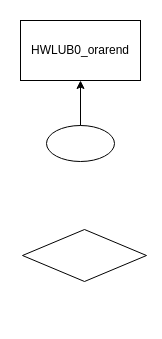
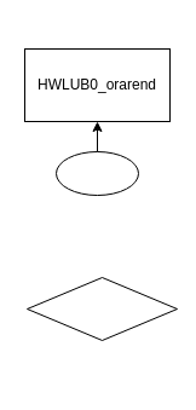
  <mxCell id="0" />
  <mxCell id="1" parent="0" />
- <mxCell id="2" value="HWLUB0_orarend" style="rounded=0;whiteSpace=wrap;html=1;" vertex="1" parent="1"><mxGeometry x="20" y="20" width="120" height="60" as="geometry" /></mxCell>
+ <mxCell id="2" value="HWLUB0_orarend" style="rounded=0;whiteSpace=wrap;html=1;" vertex="1" parent="1"><mxGeometry x="20" y="40" width="120" height="60" as="geometry" /></mxCell>
  <mxCell id="3" value="" style="rhombus;whiteSpace=wrap;html=1;rotation=90;" vertex="1" parent="1"><mxGeometry x="58" y="193" width="52" height="124" as="geometry" /></mxCell>
  <mxCell id="4" value="" style="ellipse;whiteSpace=wrap;html=1;" vertex="1" parent="1"><mxGeometry x="46" y="125" width="68" height="36" as="geometry" /></mxCell>
  <mxCell id="5" value="" style="endArrow=classic;html=1;rounded=0;exitX=0.5;exitY=0;exitDx=0;exitDy=0;entryX=0.5;entryY=1;entryDx=0;entryDy=0;" edge="1" parent="1" source="4" target="2"><mxGeometry width="50" height="50" relative="1" as="geometry"><mxPoint x="53" y="169" as="sourcePoint" /><mxPoint x="73" y="88" as="targetPoint" /></mxGeometry></mxCell>
